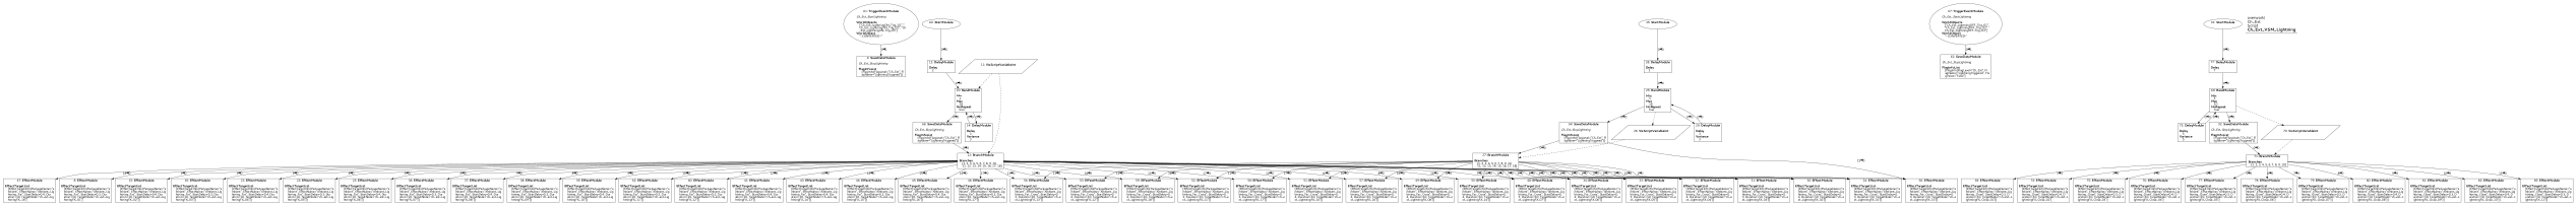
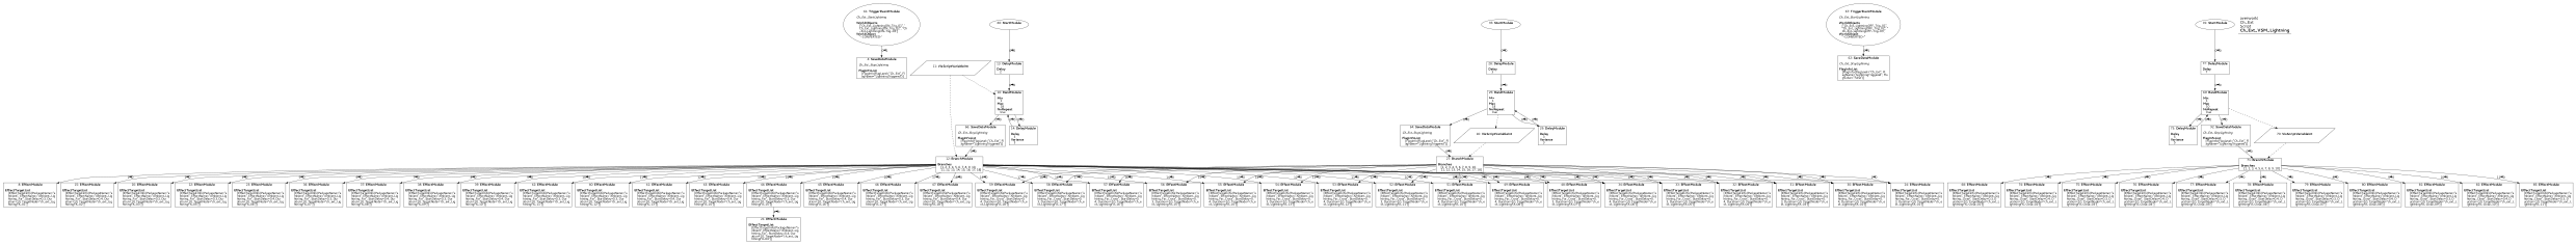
  digraph {
    fontname="Segoe UI"
    splines=spline
    node [fontname="Segoe UI" shape=box]
    edge [fontname="Segoe UI"]
    n1 [label=<4: <b>SaveDataModule</b><br/><br/><i>Ch_Ext_StopLightning<br align="left"/></i><br align="left"/><b>FlagInfoList</b><br align="left"/>    [FlagInfo(FlagLevel=&quot;Ch_Ext&quot;, Fl<br align="left"/>    agName=&quot;LightningTriggered&quot;)]<br align="left"/>>]
    n2 [label=<8: <b>EffectModule</b><br/><br/><b>EffectTargetList</b><br align="left"/>    [EffectTargetInfo(PackageName=&quot;a<br align="left"/>    mbient&quot;, EffectName=&quot;Ambient_Lig<br align="left"/>    htning_Far&quot;, StartDelay=0.3, Dur<br align="left"/>    ation=10, TargetNode=&quot;ch_ext_Lig<br align="left"/>    htningFX_01&quot;)]<br align="left"/>>]
    n3 [label=<10: <b>RandModule</b><br/><br/><b>Min</b><br align="left"/>    1<br align="left"/><b>Max</b><br align="left"/>    18<br align="left"/><b>NoRepeat</b><br align="left"/>    true<br align="left"/>>]
    n4 [label=<14: <b>DelayModule</b><br/><br/><b>Delay</b><br align="left"/>    3<br align="left"/><b>Variance</b><br align="left"/>    3<br align="left"/>>]
    n5 [label=<66: <b>SaveDataModule</b><br/><br/><i>Ch_Ext_StopLightning<br align="left"/></i><br align="left"/><b>FlagInfoList</b><br align="left"/>    [FlagInfo(FlagLevel=&quot;Ch_Ext&quot;, Fl<br align="left"/>    agName=&quot;LightningTriggered&quot;)]<br align="left"/>>]
    n6 [label=<12: <b>BranchModule</b><br/><br/><b>Branches</b><br align="left"/>    [1, 2, 3, 4, 5, 6, 7, 8, 9, 10, <br align="left"/>    11, 12, 13, 14, 15, 16, 17, 18]<br align="left"/>>]
    n7 [label=<11: <b>VisScriptVariableInt</b><br/><br/>> shape=parallelogram]
    n8 [label=<15: <b>EffectModule</b><br/><br/><b>EffectTargetList</b><br align="left"/>    [EffectTargetInfo(PackageName=&quot;a<br align="left"/>    mbient&quot;, EffectName=&quot;Ambient_Lig<br align="left"/>    htning_Far&quot;, StartDelay=0.4, Dur<br align="left"/>    ation=10, TargetNode=&quot;ch_ext_Lig<br align="left"/>    htningFX_02&quot;)]<br align="left"/>>]
    n9 [label=<20: <b>EffectModule</b><br/><br/><b>EffectTargetList</b><br align="left"/>    [EffectTargetInfo(PackageName=&quot;a<br align="left"/>    mbient&quot;, EffectName=&quot;Ambient_Lig<br align="left"/>    htning_Far&quot;, StartDelay=0.3, Dur<br align="left"/>    ation=10, TargetNode=&quot;ch_ext_Lig<br align="left"/>    htningFX_03&quot;)]<br align="left"/>>]
    n10 [label=<21: <b>EffectModule</b><br/><br/><b>EffectTargetList</b><br align="left"/>    [EffectTargetInfo(PackageName=&quot;a<br align="left"/>    mbient&quot;, EffectName=&quot;Ambient_Lig<br align="left"/>    htning_Far&quot;, StartDelay=0.4, Dur<br align="left"/>    ation=10, TargetNode=&quot;ch_ext_Lig<br align="left"/>    htningFX_04&quot;)]<br align="left"/>>]
    n11 [label=<22: <b>EffectModule</b><br/><br/><b>EffectTargetList</b><br align="left"/>    [EffectTargetInfo(PackageName=&quot;a<br align="left"/>    mbient&quot;, EffectName=&quot;Ambient_Lig<br align="left"/>    htning_Far&quot;, StartDelay=0.3, Dur<br align="left"/>    ation=10, TargetNode=&quot;ch_ext_Lig<br align="left"/>    htningFX_05&quot;)]<br align="left"/>>]
    n12 [label=<23: <b>EffectModule</b><br/><br/><b>EffectTargetList</b><br align="left"/>    [EffectTargetInfo(PackageName=&quot;a<br align="left"/>    mbient&quot;, EffectName=&quot;Ambient_Lig<br align="left"/>    htning_Far&quot;, StartDelay=0.4, Dur<br align="left"/>    ation=10, TargetNode=&quot;ch_ext_Lig<br align="left"/>    htningFX_06&quot;)]<br align="left"/>>]
    n13 [label=<36: <b>EffectModule</b><br/><br/><b>EffectTargetList</b><br align="left"/>    [EffectTargetInfo(PackageName=&quot;a<br align="left"/>    mbient&quot;, EffectName=&quot;Ambient_Lig<br align="left"/>    htning_Far&quot;, StartDelay=0.3, Dur<br align="left"/>    ation=10, TargetNode=&quot;ch_ext_Lig<br align="left"/>    htningFX_07&quot;)]<br align="left"/>>]
    n14 [label=<37: <b>EffectModule</b><br/><br/><b>EffectTargetList</b><br align="left"/>    [EffectTargetInfo(PackageName=&quot;a<br align="left"/>    mbient&quot;, EffectName=&quot;Ambient_Lig<br align="left"/>    htning_Far&quot;, StartDelay=0.4, Dur<br align="left"/>    ation=10, TargetNode=&quot;ch_ext_Lig<br align="left"/>    htningFX_08&quot;)]<br align="left"/>>]
    n15 [label=<38: <b>EffectModule</b><br/><br/><b>EffectTargetList</b><br align="left"/>    [EffectTargetInfo(PackageName=&quot;a<br align="left"/>    mbient&quot;, EffectName=&quot;Ambient_Lig<br align="left"/>    htning_Far&quot;, StartDelay=0.3, Dur<br align="left"/>    ation=10, TargetNode=&quot;ch_ext_Lig<br align="left"/>    htningFX_09&quot;)]<br align="left"/>>]
    n16 [label=<39: <b>EffectModule</b><br/><br/><b>EffectTargetList</b><br align="left"/>    [EffectTargetInfo(PackageName=&quot;a<br align="left"/>    mbient&quot;, EffectName=&quot;Ambient_Lig<br align="left"/>    htning_Far&quot;, StartDelay=0.4, Dur<br align="left"/>    ation=10, TargetNode=&quot;ch_ext_Lig<br align="left"/>    htningFX_10&quot;)]<br align="left"/>>]
    n17 [label=<42: <b>EffectModule</b><br/><br/><b>EffectTargetList</b><br align="left"/>    [EffectTargetInfo(PackageName=&quot;a<br align="left"/>    mbient&quot;, EffectName=&quot;Ambient_Lig<br align="left"/>    htning_Far&quot;, StartDelay=0.3, Dur<br align="left"/>    ation=10, TargetNode=&quot;ch_ext_Lig<br align="left"/>    htningFX_11&quot;)]<br align="left"/>>]
    n18 [label=<40: <b>EffectModule</b><br/><br/><b>EffectTargetList</b><br align="left"/>    [EffectTargetInfo(PackageName=&quot;a<br align="left"/>    mbient&quot;, EffectName=&quot;Ambient_Lig<br align="left"/>    htning_Far&quot;, StartDelay=0.3, Dur<br align="left"/>    ation=10, TargetNode=&quot;ch_ext_Lig<br align="left"/>    htningFX_12&quot;)]<br align="left"/>>]
    n19 [label=<41: <b>EffectModule</b><br/><br/><b>EffectTargetList</b><br align="left"/>    [EffectTargetInfo(PackageName=&quot;a<br align="left"/>    mbient&quot;, EffectName=&quot;Ambient_Lig<br align="left"/>    htning_Far&quot;, StartDelay=0.4, Dur<br align="left"/>    ation=10, TargetNode=&quot;ch_ext_Lig<br align="left"/>    htningFX_13&quot;)]<br align="left"/>>]
    n20 [label=<43: <b>EffectModule</b><br/><br/><b>EffectTargetList</b><br align="left"/>    [EffectTargetInfo(PackageName=&quot;a<br align="left"/>    mbient&quot;, EffectName=&quot;Ambient_Lig<br align="left"/>    htning_Far&quot;, StartDelay=0.4, Dur<br align="left"/>    ation=10, TargetNode=&quot;ch_ext_Lig<br align="left"/>    htningFX_14&quot;)]<br align="left"/>>]
    n21 [label=<44: <b>EffectModule</b><br/><br/><b>EffectTargetList</b><br align="left"/>    [EffectTargetInfo(PackageName=&quot;a<br align="left"/>    mbient&quot;, EffectName=&quot;Ambient_Lig<br align="left"/>    htning_Far&quot;, StartDelay=0.3, Dur<br align="left"/>    ation=10, TargetNode=&quot;ch_ext_Lig<br align="left"/>    htningFX_15&quot;)]<br align="left"/>>]
    n22 [label=<45: <b>EffectModule</b><br/><br/><b>EffectTargetList</b><br align="left"/>    [EffectTargetInfo(PackageName=&quot;a<br align="left"/>    mbient&quot;, EffectName=&quot;Ambient_Lig<br align="left"/>    htning_Far&quot;, StartDelay=0.4, Dur<br align="left"/>    ation=10, TargetNode=&quot;ch_ext_Lig<br align="left"/>    htningFX_16&quot;)]<br align="left"/>>]
    n23 [label=<46: <b>EffectModule</b><br/><br/><b>EffectTargetList</b><br align="left"/>    [EffectTargetInfo(PackageName=&quot;a<br align="left"/>    mbient&quot;, EffectName=&quot;Ambient_Lig<br align="left"/>    htning_Far&quot;, StartDelay=0.3, Dur<br align="left"/>    ation=10, TargetNode=&quot;ch_ext_Lig<br align="left"/>    htningFX_17&quot;)]<br align="left"/>>]
    n24 [label=<47: <b>EffectModule</b><br/><br/><b>EffectTargetList</b><br align="left"/>    [EffectTargetInfo(PackageName=&quot;a<br align="left"/>    mbient&quot;, EffectName=&quot;Ambient_Lig<br align="left"/>    htning_Far&quot;, StartDelay=0.4, Dur<br align="left"/>    ation=10, TargetNode=&quot;ch_ext_Lig<br align="left"/>    htningFX_18&quot;)]<br align="left"/>>]
    n25 [label=<59: <b>EffectModule</b><br/><br/><b>EffectTargetList</b><br align="left"/>    [EffectTargetInfo(PackageName=&quot;a<br align="left"/>    mbient&quot;, EffectName=&quot;Ambient_Lig<br align="left"/>    htning_Far_Cross&quot;, StartDelay=0.<br align="left"/>    4, Duration=10, TargetNode=&quot;ch_e<br align="left"/>    xt_LightningFX_18&quot;)]<br align="left"/>>]
    n26 [label=<58: <b>EffectModule</b><br/><br/><b>EffectTargetList</b><br align="left"/>    [EffectTargetInfo(PackageName=&quot;a<br align="left"/>    mbient&quot;, EffectName=&quot;Ambient_Lig<br align="left"/>    htning_Far_Cross&quot;, StartDelay=0.<br align="left"/>    3, Duration=10, TargetNode=&quot;ch_e<br align="left"/>    xt_LightningFX_17&quot;)]<br align="left"/>>]
    n27 [label=<57: <b>EffectModule</b><br/><br/><b>EffectTargetList</b><br align="left"/>    [EffectTargetInfo(PackageName=&quot;a<br align="left"/>    mbient&quot;, EffectName=&quot;Ambient_Lig<br align="left"/>    htning_Far_Cross&quot;, StartDelay=0.<br align="left"/>    4, Duration=10, TargetNode=&quot;ch_e<br align="left"/>    xt_LightningFX_16&quot;)]<br align="left"/>>]
    n28 [label=<56: <b>EffectModule</b><br/><br/><b>EffectTargetList</b><br align="left"/>    [EffectTargetInfo(PackageName=&quot;a<br align="left"/>    mbient&quot;, EffectName=&quot;Ambient_Lig<br align="left"/>    htning_Far_Cross&quot;, StartDelay=0.<br align="left"/>    3, Duration=10, TargetNode=&quot;ch_e<br align="left"/>    xt_LightningFX_15&quot;)]<br align="left"/>>]
    n29 [label=<55: <b>EffectModule</b><br/><br/><b>EffectTargetList</b><br align="left"/>    [EffectTargetInfo(PackageName=&quot;a<br align="left"/>    mbient&quot;, EffectName=&quot;Ambient_Lig<br align="left"/>    htning_Far_Cross&quot;, StartDelay=0.<br align="left"/>    4, Duration=10, TargetNode=&quot;ch_e<br align="left"/>    xt_LightningFX_14&quot;)]<br align="left"/>>]
    n30 [label=<54: <b>EffectModule</b><br/><br/><b>EffectTargetList</b><br align="left"/>    [EffectTargetInfo(PackageName=&quot;a<br align="left"/>    mbient&quot;, EffectName=&quot;Ambient_Lig<br align="left"/>    htning_Far_Cross&quot;, StartDelay=0.<br align="left"/>    3, Duration=10, TargetNode=&quot;ch_e<br align="left"/>    xt_LightningFX_13&quot;)]<br align="left"/>>]
    n31 [label=<53: <b>EffectModule</b><br/><br/><b>EffectTargetList</b><br align="left"/>    [EffectTargetInfo(PackageName=&quot;a<br align="left"/>    mbient&quot;, EffectName=&quot;Ambient_Lig<br align="left"/>    htning_Far_Cross&quot;, StartDelay=0.<br align="left"/>    4, Duration=10, TargetNode=&quot;ch_e<br align="left"/>    xt_LightningFX_12&quot;)]<br align="left"/>>]
    n32 [label=<52: <b>EffectModule</b><br/><br/><b>EffectTargetList</b><br align="left"/>    [EffectTargetInfo(PackageName=&quot;a<br align="left"/>    mbient&quot;, EffectName=&quot;Ambient_Lig<br align="left"/>    htning_Far_Cross&quot;, StartDelay=0.<br align="left"/>    3, Duration=10, TargetNode=&quot;ch_e<br align="left"/>    xt_LightningFX_11&quot;)]<br align="left"/>>]
    n33 [label=<51: <b>EffectModule</b><br/><br/><b>EffectTargetList</b><br align="left"/>    [EffectTargetInfo(PackageName=&quot;a<br align="left"/>    mbient&quot;, EffectName=&quot;Ambient_Lig<br align="left"/>    htning_Far_Cross&quot;, StartDelay=0.<br align="left"/>    4, Duration=10, TargetNode=&quot;ch_e<br align="left"/>    xt_LightningFX_10&quot;)]<br align="left"/>>]
    n34 [label=<49: <b>EffectModule</b><br/><br/><b>EffectTargetList</b><br align="left"/>    [EffectTargetInfo(PackageName=&quot;a<br align="left"/>    mbient&quot;, EffectName=&quot;Ambient_Lig<br align="left"/>    htning_Far_Cross&quot;, StartDelay=0.<br align="left"/>    4, Duration=10, TargetNode=&quot;ch_e<br align="left"/>    xt_LightningFX_08&quot;)]<br align="left"/>>]
    n35 [label=<48: <b>EffectModule</b><br/><br/><b>EffectTargetList</b><br align="left"/>    [EffectTargetInfo(PackageName=&quot;a<br align="left"/>    mbient&quot;, EffectName=&quot;Ambient_Lig<br align="left"/>    htning_Far_Cross&quot;, StartDelay=0.<br align="left"/>    3, Duration=10, TargetNode=&quot;ch_e<br align="left"/>    xt_LightningFX_07&quot;)]<br align="left"/>>]
    n36 [label=<34: <b>EffectModule</b><br/><br/><b>EffectTargetList</b><br align="left"/>    [EffectTargetInfo(PackageName=&quot;a<br align="left"/>    mbient&quot;, EffectName=&quot;Ambient_Lig<br align="left"/>    htning_Far_Cross&quot;, StartDelay=0.<br align="left"/>    4, Duration=10, TargetNode=&quot;ch_e<br align="left"/>    xt_LightningFX_06&quot;)]<br align="left"/>>]
    n37 [label=<33: <b>EffectModule</b><br/><br/><b>EffectTargetList</b><br align="left"/>    [EffectTargetInfo(PackageName=&quot;a<br align="left"/>    mbient&quot;, EffectName=&quot;Ambient_Lig<br align="left"/>    htning_Far_Cross&quot;, StartDelay=0.<br align="left"/>    3, Duration=10, TargetNode=&quot;ch_e<br align="left"/>    xt_LightningFX_05&quot;)]<br align="left"/>>]
    n38 [label=<32: <b>EffectModule</b><br/><br/><b>EffectTargetList</b><br align="left"/>    [EffectTargetInfo(PackageName=&quot;a<br align="left"/>    mbient&quot;, EffectName=&quot;Ambient_Lig<br align="left"/>    htning_Far_Cross&quot;, StartDelay=0.<br align="left"/>    4, Duration=10, TargetNode=&quot;ch_e<br align="left"/>    xt_LightningFX_04&quot;)]<br align="left"/>>]
    n39 [label=<31: <b>EffectModule</b><br/><br/><b>EffectTargetList</b><br align="left"/>    [EffectTargetInfo(PackageName=&quot;a<br align="left"/>    mbient&quot;, EffectName=&quot;Ambient_Lig<br align="left"/>    htning_Far_Cross&quot;, StartDelay=0.<br align="left"/>    3, Duration=10, TargetNode=&quot;ch_e<br align="left"/>    xt_LightningFX_03&quot;)]<br align="left"/>>]
    n40 [label=<30: <b>EffectModule</b><br/><br/><b>EffectTargetList</b><br align="left"/>    [EffectTargetInfo(PackageName=&quot;a<br align="left"/>    mbient&quot;, EffectName=&quot;Ambient_Lig<br align="left"/>    htning_Far_Cross&quot;, StartDelay=0.<br align="left"/>    4, Duration=10, TargetNode=&quot;ch_e<br align="left"/>    xt_LightningFX_02&quot;)]<br align="left"/>>]
    n41 [label=<24: <b>EffectModule</b><br/><br/><b>EffectTargetList</b><br align="left"/>    [EffectTargetInfo(PackageName=&quot;a<br align="left"/>    mbient&quot;, EffectName=&quot;Ambient_Lig<br align="left"/>    htning_Far_Cross&quot;, StartDelay=0.<br align="left"/>    3, Duration=10, TargetNode=&quot;ch_e<br align="left"/>    xt_LightningFX_01&quot;)]<br align="left"/>>]
    n42 [label=<13: <b>DelayModule</b><br/><br/><b>Delay</b><br align="left"/>    2<br align="left"/>>]
    n43 [label=<25: <b>RandModule</b><br/><br/><b>Min</b><br align="left"/>    1<br align="left"/><b>Max</b><br align="left"/>    18<br align="left"/><b>NoRepeat</b><br align="left"/>    true<br align="left"/>>]
    n44 [label=<29: <b>DelayModule</b><br/><br/><b>Delay</b><br align="left"/>    3<br align="left"/><b>Variance</b><br align="left"/>    3<br align="left"/>>]
    n45 [label=<64: <b>SaveDataModule</b><br/><br/><i>Ch_Ext_StopLightning<br align="left"/></i><br align="left"/><b>FlagInfoList</b><br align="left"/>    [FlagInfo(FlagLevel=&quot;Ch_Ext&quot;, Fl<br align="left"/>    agName=&quot;LightningTriggered&quot;)]<br align="left"/>>]
    n46 [label=<26: <b>VisScriptVariableInt</b><br/><br/>> shape=parallelogram]
    n47 [label=<27: <b>BranchModule</b><br/><br/><b>Branches</b><br align="left"/>    [1, 2, 3, 4, 5, 6, 7, 8, 9, 10, <br align="left"/>    11, 12, 13, 14, 15, 16, 17, 18]<br align="left"/>>]
    n48 [label=<28: <b>DelayModule</b><br/><br/><b>Delay</b><br align="left"/>    3<br align="left"/>>]
    n49 [label=<35: <b>StartModule</b><br/><br/>> shape=oval]
    n50 [label=<60: <b>StartModule</b><br/><br/>> shape=oval]
    n51 [label=<61: <b>TriggerEventModule</b><br/><br/><i>Ch_Ext_StartLightning<br align="left"/></i><br align="left"/><b>WorldObjects</b><br align="left"/>    [&quot;Ch_Ext_LightningON_Trig_01&quot;, &quot;<br align="left"/>    Ch_Ext_LightningON_Trig_02&quot;, &quot;Ch<br align="left"/>    _Ext_LightningON_Trig_03&quot;]<br align="left"/><b>WorldObject</b><br align="left"/>    &quot;-CONVERTED-&quot;<br align="left"/>> shape=oval]
    n52 [label=<62: <b>SaveDataModule</b><br/><br/><i>Ch_Ext_StopLightning<br align="left"/></i><br align="left"/><b>FlagInfoList</b><br align="left"/>    [FlagInfo(FlagLevel=&quot;Ch_Ext&quot;, Fl<br align="left"/>    agName=&quot;LightningTriggered&quot;, Fla<br align="left"/>    gValue=&quot;False&quot;)]<br align="left"/>>]
    n53 [label=<67: <b>TriggerEventModule</b><br/><br/><i>Ch_Ext_StartLightning<br align="left"/></i><br align="left"/><b>WorldObjects</b><br align="left"/>    [&quot;Ch_Ext_LightningOFF_Trig_01&quot;, <br align="left"/>    &quot;Ch_Ext_LightningOFF_Trig_02&quot;, &quot;<br align="left"/>    Ch_Ext_LightningOFF_Trig_03&quot;]<br align="left"/><b>WorldObject</b><br align="left"/>    &quot;-CONVERTED-&quot;<br align="left"/>> shape=oval]
    n54 [label=<68: <b>EffectModule</b><br/><br/><b>EffectTargetList</b><br align="left"/>    [EffectTargetInfo(PackageName=&quot;a<br align="left"/>    mbient&quot;, EffectName=&quot;Ambient_Lig<br align="left"/>    htning_Close&quot;, StartDelay=0.3, D<br align="left"/>    uration=10, TargetNode=&quot;ch_ext_L<br align="left"/>    ightningFX_Close_01&quot;)]<br align="left"/>>]
    n55 [label=<69: <b>RandModule</b><br/><br/><b>Min</b><br align="left"/>    1<br align="left"/><b>Max</b><br align="left"/>    10<br align="left"/><b>NoRepeat</b><br align="left"/>    true<br align="left"/>>]
    n56 [label=<73: <b>DelayModule</b><br/><br/><b>Delay</b><br align="left"/>    5<br align="left"/><b>Variance</b><br align="left"/>    5<br align="left"/>>]
    n57 [label=<92: <b>SaveDataModule</b><br/><br/><i>Ch_Ext_StopLightning<br align="left"/></i><br align="left"/><b>FlagInfoList</b><br align="left"/>    [FlagInfo(FlagLevel=&quot;Ch_Ext&quot;, Fl<br align="left"/>    agName=&quot;LightningTriggered&quot;)]<br align="left"/>>]
    n58 [label=<70: <b>VisScriptVariableInt</b><br/><br/>> shape=parallelogram]
    n59 [label=<71: <b>BranchModule</b><br/><br/><b>Branches</b><br align="left"/>    [1, 2, 3, 4, 5, 6, 7, 8, 9, 10]<br align="left"/>>]
    n60 [label=<74: <b>EffectModule</b><br/><br/><b>EffectTargetList</b><br align="left"/>    [EffectTargetInfo(PackageName=&quot;a<br align="left"/>    mbient&quot;, EffectName=&quot;Ambient_Lig<br align="left"/>    htning_Close&quot;, StartDelay=0.4, D<br align="left"/>    uration=10, TargetNode=&quot;ch_ext_L<br align="left"/>    ightningFX_Close_02&quot;)]<br align="left"/>>]
    n61 [label=<75: <b>EffectModule</b><br/><br/><b>EffectTargetList</b><br align="left"/>    [EffectTargetInfo(PackageName=&quot;a<br align="left"/>    mbient&quot;, EffectName=&quot;Ambient_Lig<br align="left"/>    htning_Close&quot;, StartDelay=0.3, D<br align="left"/>    uration=10, TargetNode=&quot;ch_ext_L<br align="left"/>    ightningFX_Close_03&quot;)]<br align="left"/>>]
    n62 [label=<76: <b>EffectModule</b><br/><br/><b>EffectTargetList</b><br align="left"/>    [EffectTargetInfo(PackageName=&quot;a<br align="left"/>    mbient&quot;, EffectName=&quot;Ambient_Lig<br align="left"/>    htning_Close&quot;, StartDelay=0.4, D<br align="left"/>    uration=10, TargetNode=&quot;ch_ext_L<br align="left"/>    ightningFX_Close_04&quot;)]<br align="left"/>>]
    n63 [label=<77: <b>EffectModule</b><br/><br/><b>EffectTargetList</b><br align="left"/>    [EffectTargetInfo(PackageName=&quot;a<br align="left"/>    mbient&quot;, EffectName=&quot;Ambient_Lig<br align="left"/>    htning_Close&quot;, StartDelay=0.3, D<br align="left"/>    uration=10, TargetNode=&quot;ch_ext_L<br align="left"/>    ightningFX_Close_05&quot;)]<br align="left"/>>]
    n64 [label=<78: <b>EffectModule</b><br/><br/><b>EffectTargetList</b><br align="left"/>    [EffectTargetInfo(PackageName=&quot;a<br align="left"/>    mbient&quot;, EffectName=&quot;Ambient_Lig<br align="left"/>    htning_Close&quot;, StartDelay=0.4, D<br align="left"/>    uration=10, TargetNode=&quot;ch_ext_L<br align="left"/>    ightningFX_Close_06&quot;)]<br align="left"/>>]
    n65 [label=<79: <b>EffectModule</b><br/><br/><b>EffectTargetList</b><br align="left"/>    [EffectTargetInfo(PackageName=&quot;a<br align="left"/>    mbient&quot;, EffectName=&quot;Ambient_Lig<br align="left"/>    htning_Close&quot;, StartDelay=0.3, D<br align="left"/>    uration=10, TargetNode=&quot;ch_ext_L<br align="left"/>    ightningFX_Close_07&quot;)]<br align="left"/>>]
    n66 [label=<80: <b>EffectModule</b><br/><br/><b>EffectTargetList</b><br align="left"/>    [EffectTargetInfo(PackageName=&quot;a<br align="left"/>    mbient&quot;, EffectName=&quot;Ambient_Lig<br align="left"/>    htning_Close&quot;, StartDelay=0.4, D<br align="left"/>    uration=10, TargetNode=&quot;ch_ext_L<br align="left"/>    ightningFX_Close_08&quot;)]<br align="left"/>>]
    n67 [label=<81: <b>EffectModule</b><br/><br/><b>EffectTargetList</b><br align="left"/>    [EffectTargetInfo(PackageName=&quot;a<br align="left"/>    mbient&quot;, EffectName=&quot;Ambient_Lig<br align="left"/>    htning_Close&quot;, StartDelay=0.3, D<br align="left"/>    uration=10, TargetNode=&quot;ch_ext_L<br align="left"/>    ightningFX_Close_09&quot;)]<br align="left"/>>]
    n68 [label=<82: <b>EffectModule</b><br/><br/><b>EffectTargetList</b><br align="left"/>    [EffectTargetInfo(PackageName=&quot;a<br align="left"/>    mbient&quot;, EffectName=&quot;Ambient_Lig<br align="left"/>    htning_Close&quot;, StartDelay=0.4, D<br align="left"/>    uration=10, TargetNode=&quot;ch_ext_L<br align="left"/>    ightningFX_Close_10&quot;)]<br align="left"/>>]
    n69 [label=<85: <b>EffectModule</b><br/><br/><b>EffectTargetList</b><br align="left"/>    [EffectTargetInfo(PackageName=&quot;a<br align="left"/>    mbient&quot;, EffectName=&quot;Ambient_Lig<br align="left"/>    htning_Close&quot;, StartDelay=0.3, D<br align="left"/>    uration=10, TargetNode=&quot;ch_ext_L<br align="left"/>    ightningFX_11&quot;)]<br align="left"/>>]
    n70 [label=<72: <b>DelayModule</b><br/><br/><b>Delay</b><br align="left"/>    7<br align="left"/>>]
    n71 [label=<91: <b>StartModule</b><br/><br/>> shape=oval]
    n72 [label=<<font point-size="20">overworld<br align="left"/>Ch_Ext<br align="left"/>Script<br align="left"/><b>Ch_Ext_VSM_Lightning</b><br align="left"/></font>> shape=underline]
    n3 -> n4 [label="0→0"]
    n3 -> n5 [label="0→0"]
    n4 -> n3 [label="0→0"]
    n5 -> n6 [label="0→0"]
    n6 -> n2 [label="1→0"]
    n6 -> n8 [label="2→0"]
    n6 -> n9 [label="3→0"]
-   n6 -> n10 [label="4→0"]
+   n21 -> n10 [label="4→0"]
    n6 -> n11 [label="5→0"]
    n6 -> n12 [label="6→0"]
    n6 -> n13 [label="7→0"]
    n6 -> n14 [label="8→0"]
    n6 -> n15 [label="9→0"]
    n6 -> n16 [label="10→0"]
    n6 -> n17 [label="11→0"]
    n6 -> n18 [label="12→0"]
    n6 -> n19 [label="13→0"]
    n6 -> n20 [label="14→0"]
    n6 -> n21 [label="15→0"]
    n6 -> n22 [label="16→0"]
    n6 -> n23 [label="17→0"]
    n6 -> n24 [label="18→0"]
    n6 -> n25 [label="18→0"]
    n6 -> n26 [label="17→0"]
    n6 -> n27 [label="16→0"]
    n6 -> n28 [label="15→0"]
    n6 -> n29 [label="14→0"]
    n6 -> n30 [label="13→0"]
    n6 -> n31 [label="12→0"]
    n6 -> n32 [label="11→0"]
    n6 -> n33 [label="10→0"]
    n6 -> n34 [label="8→0"]
    n6 -> n35 [label="7→0"]
    n6 -> n36 [label="6→0"]
    n6 -> n37 [label="5→0"]
    n6 -> n38 [label="4→0"]
    n6 -> n39 [label="3→0"]
    n6 -> n40 [label="2→0"]
    n6 -> n41 [label="1→0"]
    n7 -> n3 [style=dashed]
    n7 -> n6 [style=dashed]
    n42 -> n3 [label="0→0"]
    n43 -> n44 [label="0→0"]
    n43 -> n45 [label="0→0"]
    n43 -> n46 [style=dashed]
    n44 -> n43 [label="0→0"]
    n45 -> n47 [label="0→0"]
    n46 -> n47 [style=dashed]
    n47 -> n25 [label="18→0"]
    n47 -> n26 [label="17→0"]
    n47 -> n27 [label="16→0"]
-   n45 -> n28 [label="15→0"]
+   n47 -> n28 [label="15→0"]
    n47 -> n29 [label="14→0"]
    n47 -> n30 [label="13→0"]
    n47 -> n31 [label="12→0"]
    n47 -> n32 [label="11→0"]
    n47 -> n33 [label="10→0"]
    n47 -> n34 [label="8→0"]
    n47 -> n35 [label="7→0"]
    n47 -> n36 [label="6→0"]
    n47 -> n37 [label="5→0"]
    n47 -> n38 [label="4→0"]
    n47 -> n39 [label="3→0"]
    n47 -> n40 [label="2→0"]
    n47 -> n41 [label="1→0"]
    n48 -> n43 [label="0→0"]
    n49 -> n48 [label="0→0"]
    n50 -> n42 [label="0→0"]
    n51 -> n1 [label="0→1"]
    n53 -> n52 [label="0→1"]
    n55 -> n56 [label="0→0"]
    n55 -> n57 [label="0→0"]
    n55 -> n58 [style=dashed]
    n56 -> n55 [label="0→0"]
    n57 -> n59 [label="0→0"]
    n58 -> n59 [style=dashed]
    n59 -> n54 [label="1→0"]
    n59 -> n60 [label="2→0"]
    n59 -> n61 [label="3→0"]
    n59 -> n62 [label="4→0"]
    n59 -> n63 [label="5→0"]
    n59 -> n64 [label="6→0"]
    n59 -> n65 [label="7→0"]
    n59 -> n66 [label="8→0"]
    n59 -> n67 [label="9→0"]
    n59 -> n68 [label="10→0"]
    n59 -> n69 [label="11→0"]
    n70 -> n55 [label="0→0"]
    n71 -> n70 [label="0→0"]
  }
